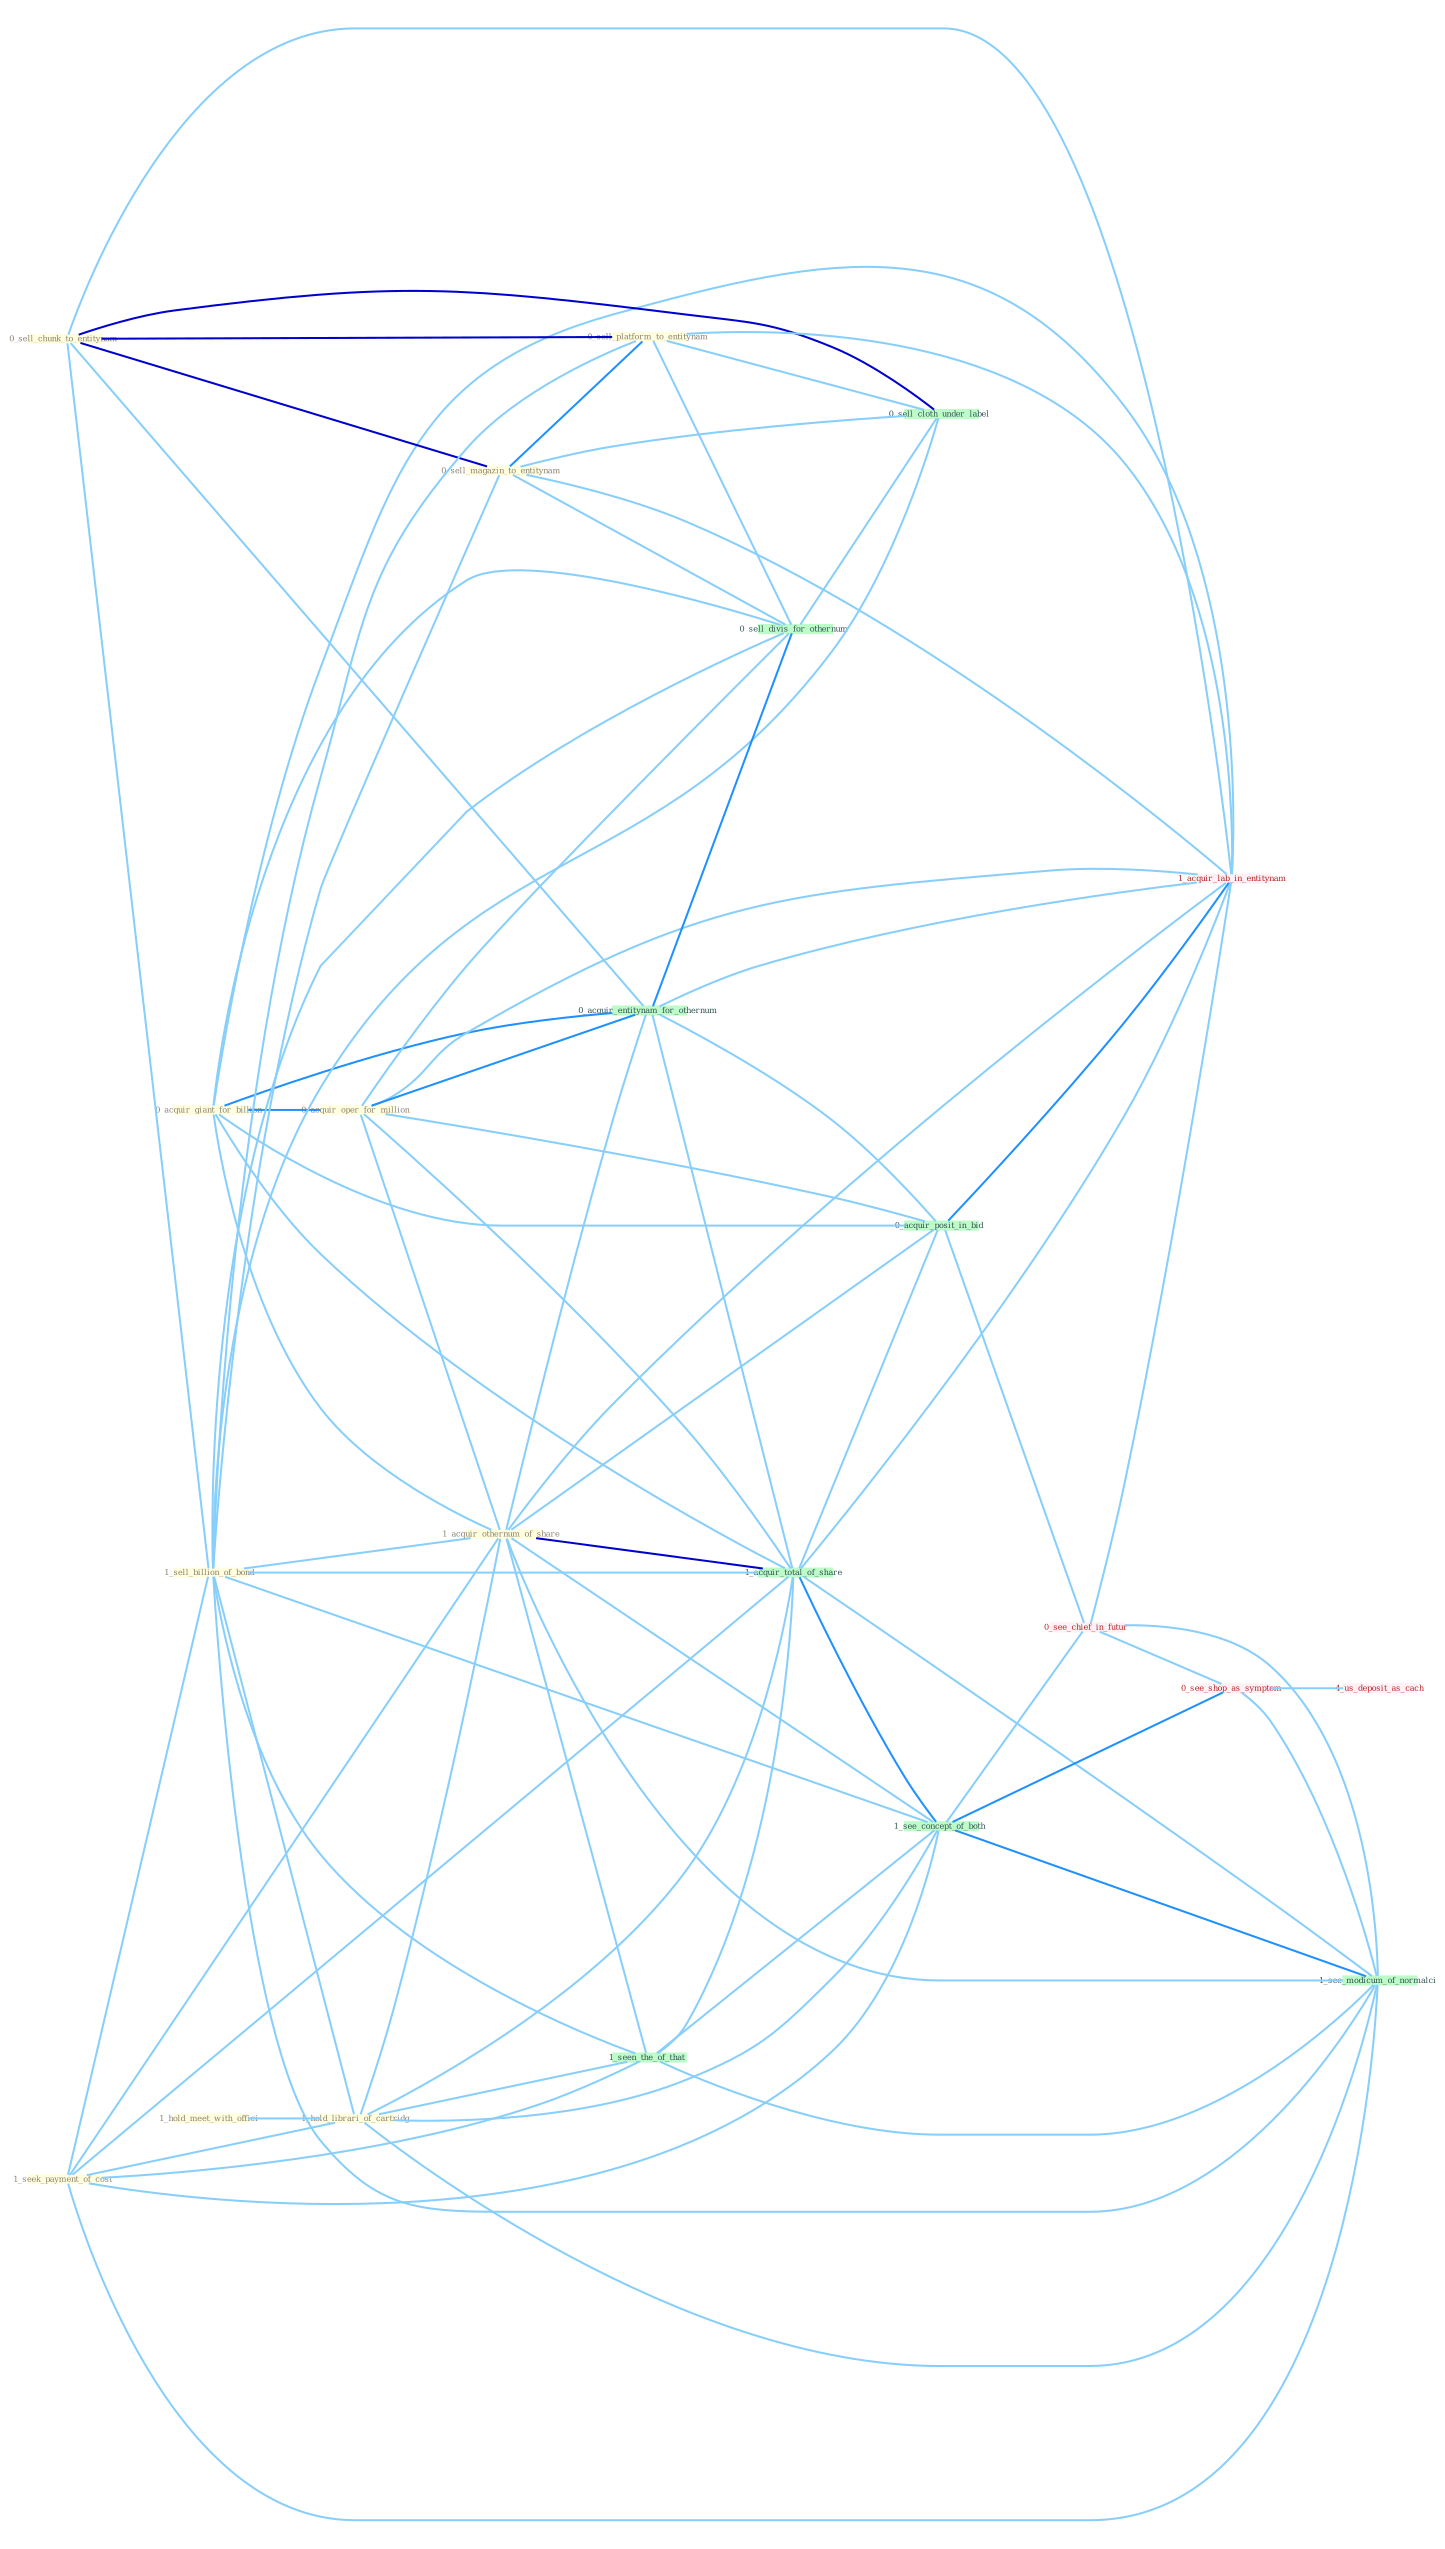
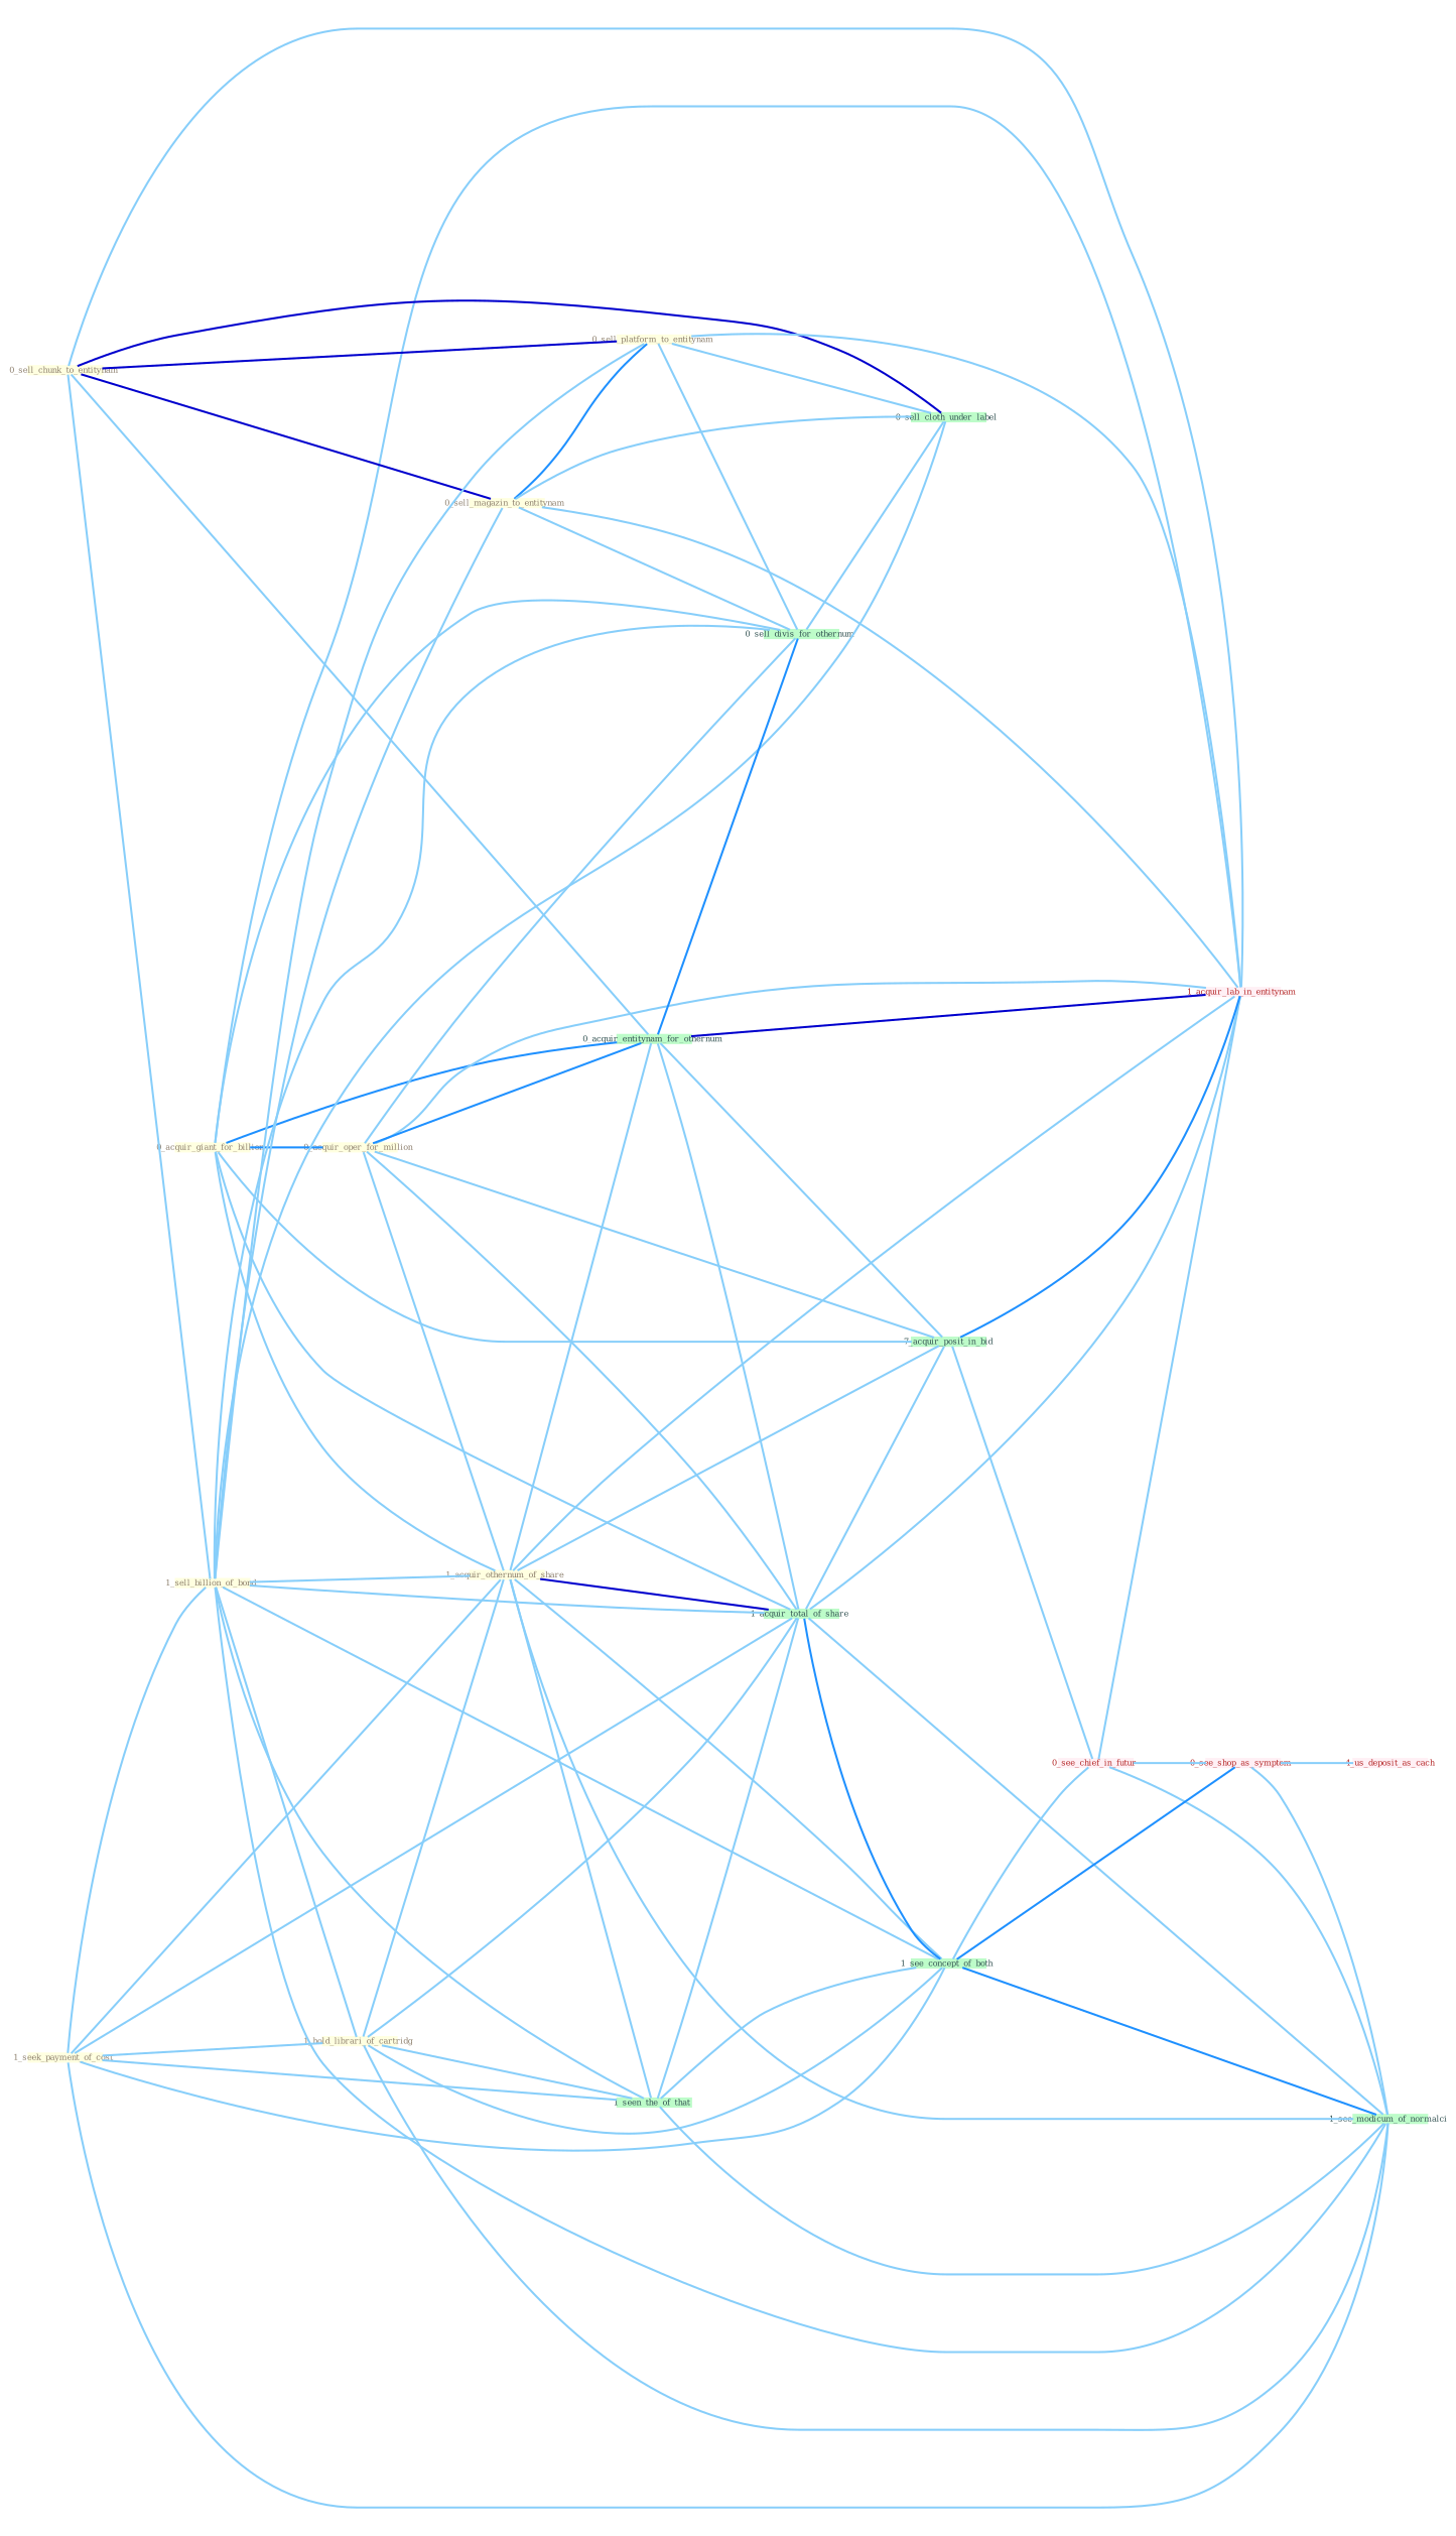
  graph {
    fontname="DejaVu Serif"
    rankdir=LR
    node [color="#ffffe0" fixedsize=true fontcolor="#8b7d6b" fontname="DejaVu Serif" fontsize=4 shape=polygon style=filled]
    edge [color="#87cefa" fontname="DejaVu Serif" w=1]
    "0_acquir_giant_for_billion " [height=.06 width=.5]
    "0_sell_chunk_to_entitynam " [height=.06 width=.5]
    "1_seek_payment_of_cost " [height=.06 width=.5]
    "1_sell_billion_of_bond " [height=.06 width=.5]
    "0_acquir_oper_for_million " [height=.06 width=.5]
    "0_sell_magazin_to_entitynam " [height=.06 width=.5]
    "0_sell_platform_to_entitynam " [height=.06 width=.5]
-   "1_hold_meet_with_offici " [height=.06 width=.5]
    "1_hold_librari_of_cartridg " [height=.06 width=.5]
    "1_acquir_othernum_of_share " [height=.06 width=.5]
    "0_see_chief_in_futur " [color="#fff0f5" fontcolor="#b22222" height=.06 width=.5]
    "0_see_shop_as_symptom " [color="#fff0f5" fontcolor="#b22222" height=.06 width=.5]
    "1_acquir_lab_in_entitynam " [color="#fff0f5" fontcolor="#b22222" height=.06 width=.5]
    n14 [color="#fff0f5" fontcolor="#b22222" height=.06 label="4_us_deposit_as_cach" width=.5]
    "0_acquir_entitynam_for_othernum " [color="#BDFCC9" fontcolor="#2f4f4f" height=.06 width=.5]
    "0_sell_divis_for_othernum " [color="#BDFCC9" fontcolor="#2f4f4f" height=.06 width=.5]
    "1_acquir_total_of_share " [color="#BDFCC9" fontcolor="#2f4f4f" height=.06 width=.5]
-   "0_acquir_posit_in_bid " [color="#BDFCC9" fontcolor="#2f4f4f" height=.06 width=.5]
+   "0_acquir_posit_in_bid " [color="#BDFCC9" fontcolor="#2f4f4f" height=.06 width=.5 label="7_acquir_posit_in_bid"]
    "0_sell_cloth_under_label " [color="#BDFCC9" fontcolor="#2f4f4f" height=.06 width=.5]
    "1_seen_the_of_that " [color="#BDFCC9" fontcolor="#2f4f4f" height=.06 width=.5]
    "1_see_concept_of_both " [color="#BDFCC9" fontcolor="#2f4f4f" height=.06 width=.5]
    "1_see_modicum_of_normalci " [color="#BDFCC9" fontcolor="#2f4f4f" height=.06 width=.5]
    subgraph sub_1 {
      "0_acquir_giant_for_billion "
      "0_sell_chunk_to_entitynam "
      "1_seek_payment_of_cost "
      "1_sell_billion_of_bond "
      "0_acquir_oper_for_million "
      "0_sell_magazin_to_entitynam "
      "0_sell_platform_to_entitynam "
-     "1_hold_meet_with_offici "
      "1_hold_librari_of_cartridg "
      "1_acquir_othernum_of_share "
    }
    subgraph sub_2 {
      "0_see_chief_in_futur "
      "0_see_shop_as_symptom "
      "1_acquir_lab_in_entitynam "
      n14
    }
    "0_acquir_giant_for_billion " -- "0_acquir_oper_for_million " [color="#1e90ff" w=2]
    "0_acquir_giant_for_billion " -- "1_acquir_othernum_of_share "
    "0_acquir_giant_for_billion " -- "1_acquir_lab_in_entitynam "
    "0_acquir_giant_for_billion " -- "0_acquir_entitynam_for_othernum " [color="#1e90ff" w=2]
    "0_acquir_giant_for_billion " -- "0_sell_divis_for_othernum "
    "0_acquir_giant_for_billion " -- "1_acquir_total_of_share "
    "0_acquir_giant_for_billion " -- "0_acquir_posit_in_bid "
    "0_sell_chunk_to_entitynam " -- "1_sell_billion_of_bond "
    "0_sell_chunk_to_entitynam " -- "0_sell_magazin_to_entitynam " [color="#0000cd" w=3]
    "0_sell_chunk_to_entitynam " -- "0_sell_platform_to_entitynam " [color="#0000cd" w=3]
    "0_sell_chunk_to_entitynam " -- "1_acquir_lab_in_entitynam "
    "0_sell_chunk_to_entitynam " -- "0_acquir_entitynam_for_othernum "
    "0_sell_chunk_to_entitynam " -- "0_sell_cloth_under_label " [color="#0000cd"]
    "1_seek_payment_of_cost " -- "1_sell_billion_of_bond "
    "1_seek_payment_of_cost " -- "1_hold_librari_of_cartridg "
    "1_seek_payment_of_cost " -- "1_acquir_othernum_of_share "
    "1_seek_payment_of_cost " -- "1_acquir_total_of_share "
    "1_seek_payment_of_cost " -- "1_seen_the_of_that "
    "1_seek_payment_of_cost " -- "1_see_concept_of_both "
    "1_seek_payment_of_cost " -- "1_see_modicum_of_normalci "
    "1_sell_billion_of_bond " -- "0_sell_magazin_to_entitynam "
    "1_sell_billion_of_bond " -- "0_sell_platform_to_entitynam "
    "1_sell_billion_of_bond " -- "1_hold_librari_of_cartridg "
    "1_sell_billion_of_bond " -- "1_acquir_othernum_of_share "
    "1_sell_billion_of_bond " -- "0_sell_divis_for_othernum "
    "1_sell_billion_of_bond " -- "1_acquir_total_of_share "
    "1_sell_billion_of_bond " -- "0_sell_cloth_under_label "
    "1_sell_billion_of_bond " -- "1_seen_the_of_that "
    "1_sell_billion_of_bond " -- "1_see_concept_of_both "
    "1_sell_billion_of_bond " -- "1_see_modicum_of_normalci "
    "0_acquir_oper_for_million " -- "1_acquir_othernum_of_share "
    "0_acquir_oper_for_million " -- "1_acquir_lab_in_entitynam "
    "0_acquir_oper_for_million " -- "0_acquir_entitynam_for_othernum " [color="#1e90ff" w=2]
    "0_acquir_oper_for_million " -- "0_sell_divis_for_othernum "
    "0_acquir_oper_for_million " -- "1_acquir_total_of_share "
    "0_acquir_oper_for_million " -- "0_acquir_posit_in_bid "
    "0_sell_magazin_to_entitynam " -- "0_sell_platform_to_entitynam " [color="#1e90ff" w=3]
    "0_sell_magazin_to_entitynam " -- "1_acquir_lab_in_entitynam "
    "0_sell_magazin_to_entitynam " -- "0_sell_divis_for_othernum "
    "0_sell_magazin_to_entitynam " -- "0_sell_cloth_under_label "
    "0_sell_platform_to_entitynam " -- "1_acquir_lab_in_entitynam "
    "0_sell_platform_to_entitynam " -- "0_sell_divis_for_othernum "
    "0_sell_platform_to_entitynam " -- "0_sell_cloth_under_label "
-   "1_hold_meet_with_offici " -- "1_hold_librari_of_cartridg "
    "1_hold_librari_of_cartridg " -- "1_acquir_othernum_of_share "
    "1_hold_librari_of_cartridg " -- "1_acquir_total_of_share "
    "1_hold_librari_of_cartridg " -- "1_seen_the_of_that "
    "1_hold_librari_of_cartridg " -- "1_see_concept_of_both "
    "1_hold_librari_of_cartridg " -- "1_see_modicum_of_normalci "
    "1_acquir_othernum_of_share " -- "1_acquir_lab_in_entitynam "
    "1_acquir_othernum_of_share " -- "0_acquir_entitynam_for_othernum "
    "1_acquir_othernum_of_share " -- "1_acquir_total_of_share " [color="#0000cd" w=3]
    "1_acquir_othernum_of_share " -- "0_acquir_posit_in_bid "
    "1_acquir_othernum_of_share " -- "1_seen_the_of_that "
    "1_acquir_othernum_of_share " -- "1_see_concept_of_both "
    "1_acquir_othernum_of_share " -- "1_see_modicum_of_normalci "
    "0_see_chief_in_futur " -- "0_see_shop_as_symptom "
    "0_see_chief_in_futur " -- "1_acquir_lab_in_entitynam "
    "0_see_chief_in_futur " -- "1_see_modicum_of_normalci "
    "0_see_shop_as_symptom " -- n14
    "0_see_shop_as_symptom " -- "1_see_modicum_of_normalci "
-   "0_acquir_entitynam_for_othernum " -- "1_acquir_lab_in_entitynam "
+   "0_acquir_entitynam_for_othernum " -- "1_acquir_lab_in_entitynam " [color="#0000cd"]
    "0_acquir_entitynam_for_othernum " -- "0_sell_divis_for_othernum " [color="#1e90ff" w=2]
    "0_acquir_entitynam_for_othernum " -- "1_acquir_total_of_share "
    "0_acquir_entitynam_for_othernum " -- "0_acquir_posit_in_bid "
    "0_sell_divis_for_othernum " -- "0_sell_cloth_under_label "
    "1_acquir_total_of_share " -- "1_acquir_lab_in_entitynam "
    "1_acquir_total_of_share " -- "0_acquir_posit_in_bid "
    "1_acquir_total_of_share " -- "1_see_concept_of_both " [color="#1e90ff"]
    "1_acquir_total_of_share " -- "1_see_modicum_of_normalci "
    "0_acquir_posit_in_bid " -- "0_see_chief_in_futur "
    "0_acquir_posit_in_bid " -- "1_acquir_lab_in_entitynam " [color="#1e90ff" w=2]
    "1_seen_the_of_that " -- "1_acquir_total_of_share "
    "1_seen_the_of_that " -- "1_see_concept_of_both "
    "1_seen_the_of_that " -- "1_see_modicum_of_normalci "
    "1_see_concept_of_both " -- "0_see_chief_in_futur "
    "1_see_concept_of_both " -- "0_see_shop_as_symptom " [color="#1e90ff"]
    "1_see_concept_of_both " -- "1_see_modicum_of_normalci " [color="#1e90ff" w=2]
  }
